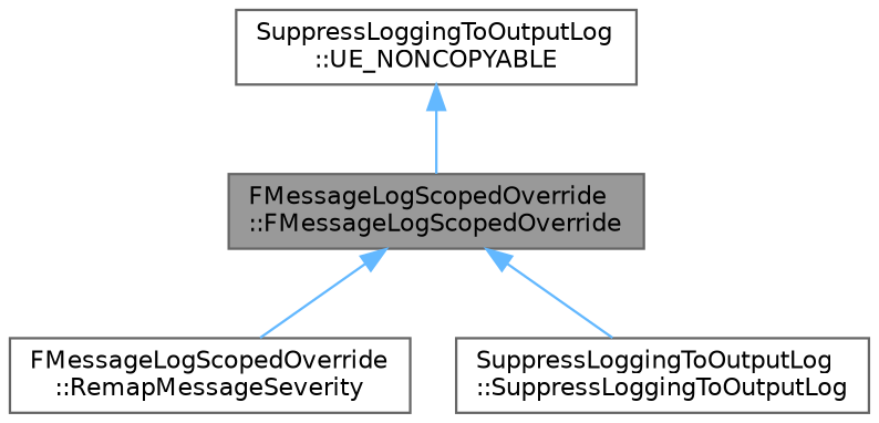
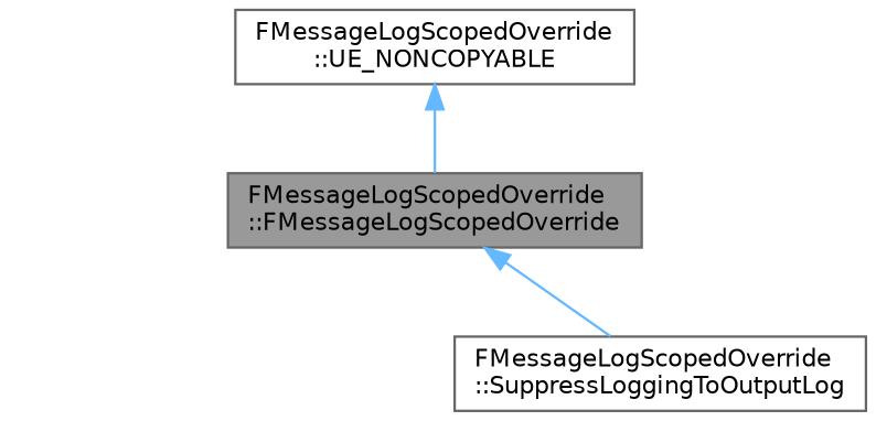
  digraph {
    rankdir=TB
    node [color=grey40 fillcolor=white fontname=Helvetica fontsize=10 shape=box style=filled]
    edge [color=steelblue1 dir=back fontname=Helvetica fontsize=10 labelfontname=Helvetica labelfontsize=10 style=solid]
    n1 [color=gray40 fillcolor=grey60 fontcolor=black height=0.2 label="FMessageLogScopedOverride\l::FMessageLogScopedOverride" width=0.4]
-   n2 [height=0.2 label="FMessageLogScopedOverride\l::RemapMessageSeverity" width=0.4]
-   n3 [height=0.2 label="SuppressLoggingToOutputLog\l::SuppressLoggingToOutputLog" width=0.4]
-   n4 [height=0.2 label="SuppressLoggingToOutputLog\l::UE_NONCOPYABLE" width=0.4]
-   n1 -> n2
+   n3 [height=0.2 label="FMessageLogScopedOverride\l::SuppressLoggingToOutputLog" width=0.4]
+   n4 [height=0.2 label="FMessageLogScopedOverride\l::UE_NONCOPYABLE" width=0.4]
    n1 -> n3
    n4 -> n1
  }
